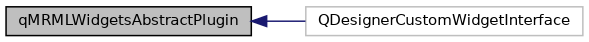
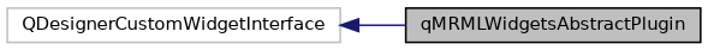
  digraph {
    rankdir=LR
    node [fontname=Helvetica fontsize=10 shape=record]
    n1 [color=black fillcolor=grey75 fontcolor=black height=0.2 label=qMRMLWidgetsAbstractPlugin style=filled width=0.4]
    n2 [color=grey75 height=0.2 label=QDesignerCustomWidgetInterface width=0.4]
-   n1 -> n2 [color=midnightblue dir=back fontname=Helvetica fontsize=10 labelfontname=Helvetica labelfontsize=10 style=solid]
+   n2 -> n1 [color=midnightblue dir=back fontname=Helvetica fontsize=10 labelfontname=Helvetica labelfontsize=10 style=solid]
  }
